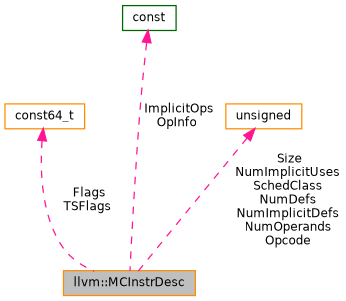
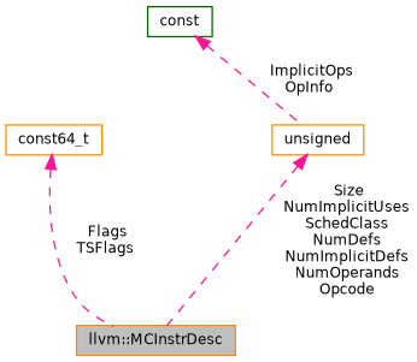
  digraph {
    node [color=darkorange fontname=Helvetica fontsize=10 shape=record]
    edge [color=deeppink dir=back fontname=Helvetica fontsize=10 labelfontname=Helvetica labelfontsize=10 style=dashed]
    n1 [fillcolor=grey75 fontcolor=black height=0.2 label="llvm::MCInstrDesc" style=filled width=0.4]
    n2 [height=0.2 label=const64_t width=0.4]
    n3 [color=darkgreen height=0.2 label=const width=0.4]
    n4 [height=0.2 label=unsigned width=0.4]
    n2 -> n1 [label=" Flags\nTSFlags"]
-   n3 -> n1 [label=" ImplicitOps\nOpInfo"]
+   n3 -> n4 [label=" ImplicitOps\nOpInfo"]
    n4 -> n1 [label=" Size\nNumImplicitUses\nSchedClass\nNumDefs\nNumImplicitDefs\nNumOperands\nOpcode"]
  }
